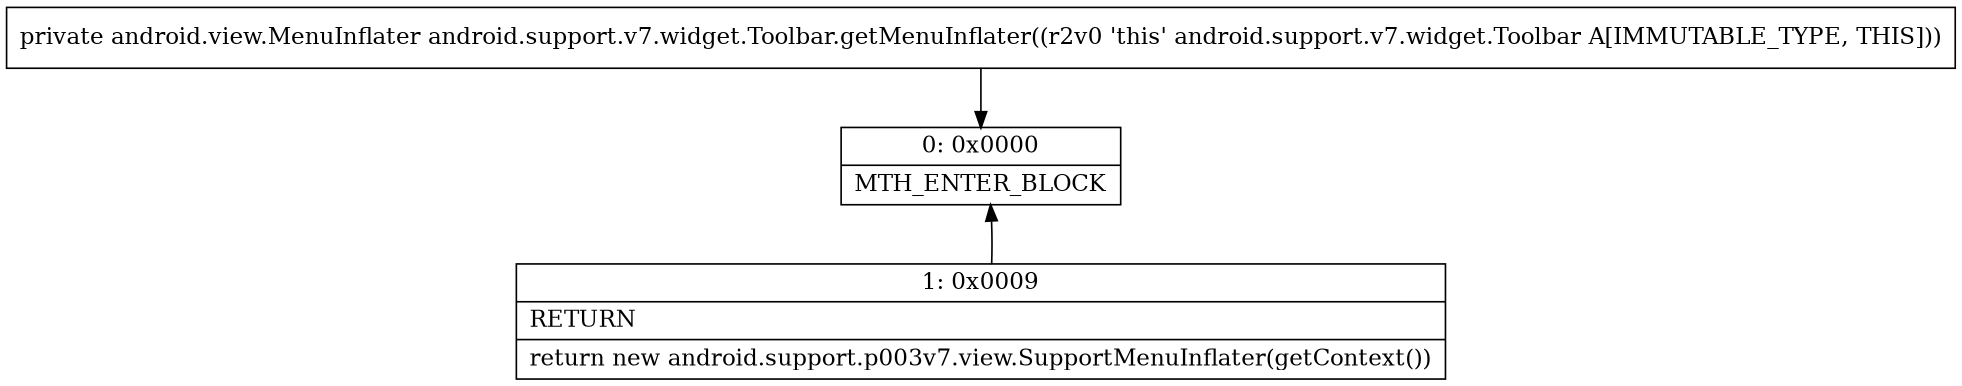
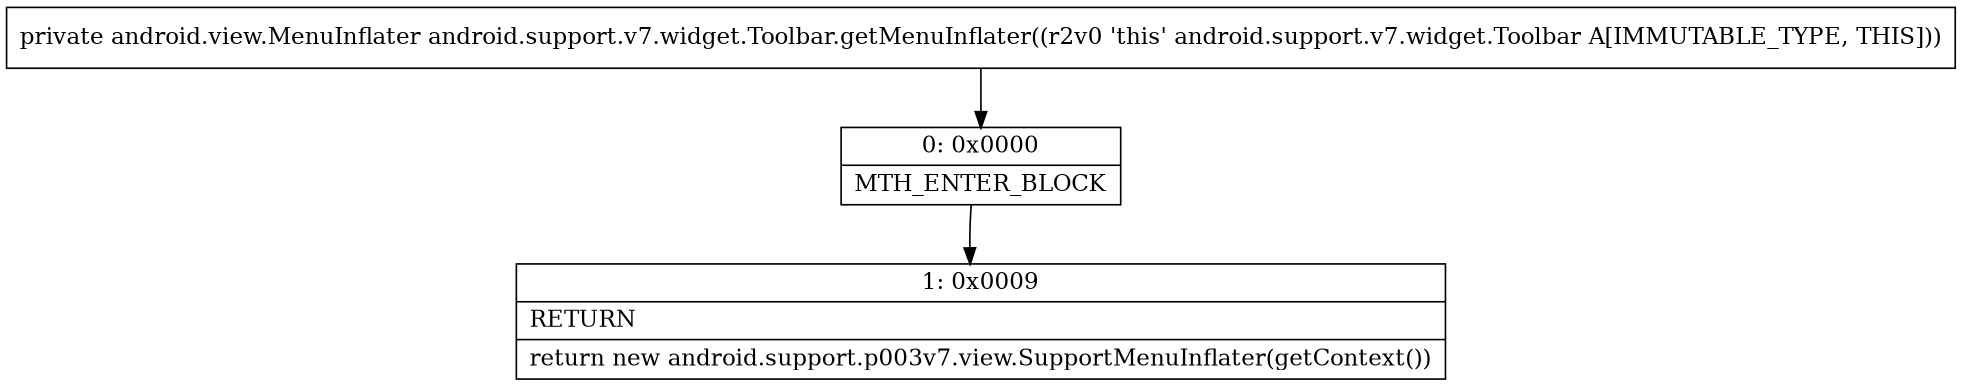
  digraph {
    node [shape=record]
    n1 [label="{0\:\ 0x0000|MTH_ENTER_BLOCK\l}"]
    n2 [label="{1\:\ 0x0009|RETURN\l|return new android.support.p003v7.view.SupportMenuInflater(getContext())\l}"]
    n3 [label="{private android.view.MenuInflater android.support.v7.widget.Toolbar.getMenuInflater((r2v0 'this' android.support.v7.widget.Toolbar A[IMMUTABLE_TYPE, THIS])) }"]
-   n2 -> n1
+   n1 -> n2
    n3 -> n1
  }
